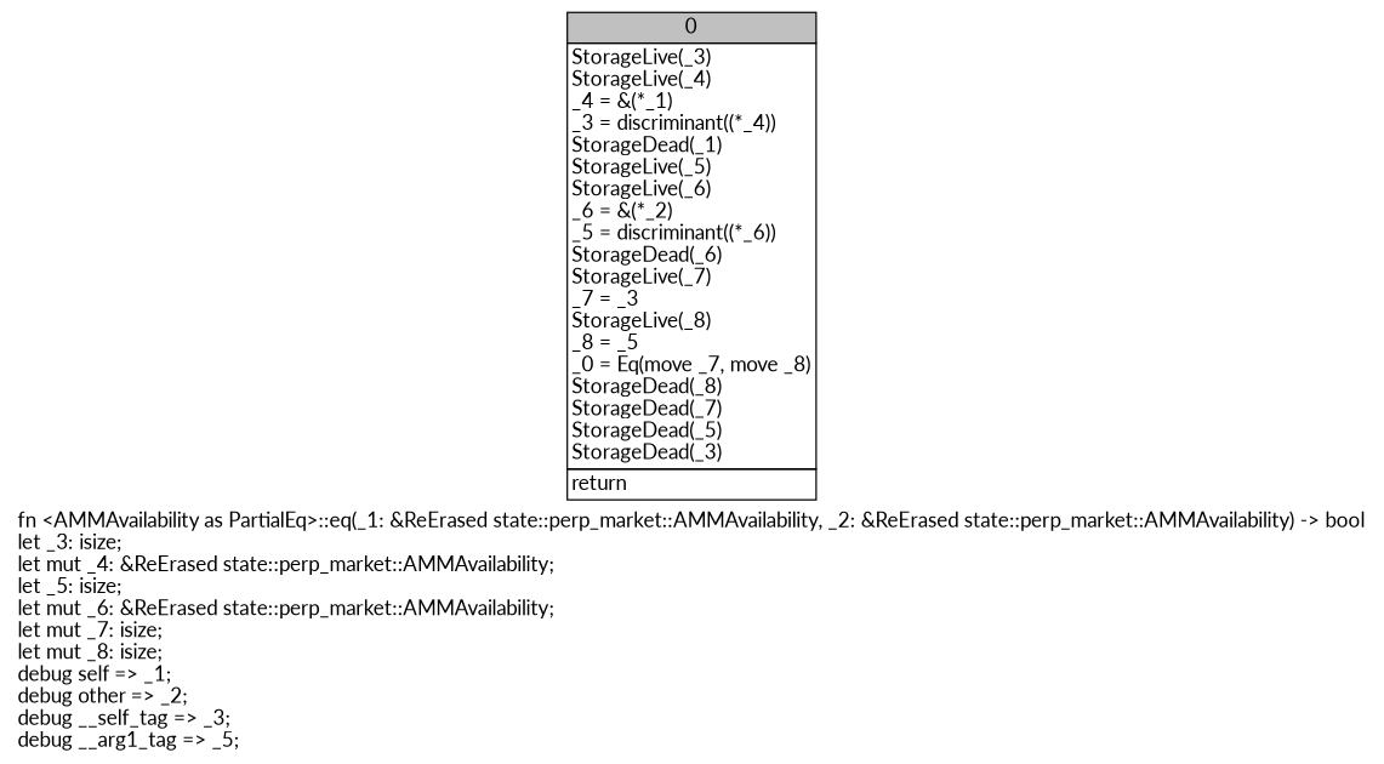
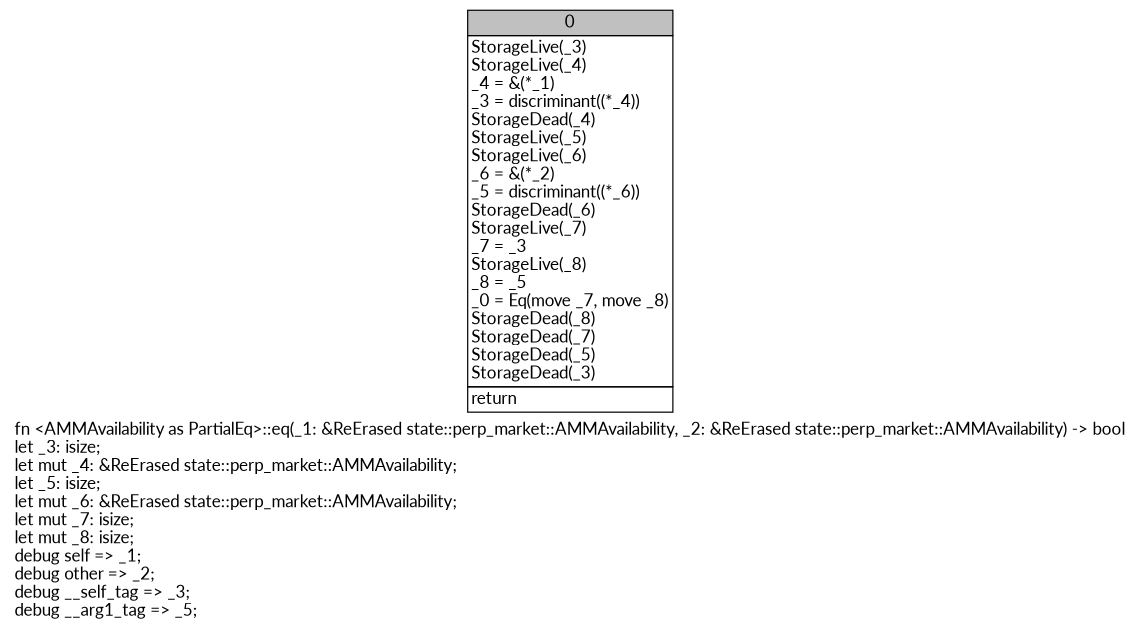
  digraph {
    fontname=Lato
    label=<fn &lt;AMMAvailability as PartialEq&gt;::eq(_1: &amp;ReErased state::perp_market::AMMAvailability, _2: &amp;ReErased state::perp_market::AMMAvailability) -&gt; bool<br align="left"/>let _3: isize;<br align="left"/>let mut _4: &amp;ReErased state::perp_market::AMMAvailability;<br align="left"/>let _5: isize;<br align="left"/>let mut _6: &amp;ReErased state::perp_market::AMMAvailability;<br align="left"/>let mut _7: isize;<br align="left"/>let mut _8: isize;<br align="left"/>debug self =&gt; _1;<br align="left"/>debug other =&gt; _2;<br align="left"/>debug __self_tag =&gt; _3;<br align="left"/>debug __arg1_tag =&gt; _5;<br align="left"/>>
-   n1 [fontname=Lato label=<<table border="0" cellborder="1" cellspacing="0"><tr><td bgcolor="gray" align="center" colspan="1">0</td></tr><tr><td align="left" balign="left">StorageLive(_3)<br/>StorageLive(_4)<br/>_4 = &amp;(*_1)<br/>_3 = discriminant((*_4))<br/>StorageDead(_1)<br/>StorageLive(_5)<br/>StorageLive(_6)<br/>_6 = &amp;(*_2)<br/>_5 = discriminant((*_6))<br/>StorageDead(_6)<br/>StorageLive(_7)<br/>_7 = _3<br/>StorageLive(_8)<br/>_8 = _5<br/>_0 = Eq(move _7, move _8)<br/>StorageDead(_8)<br/>StorageDead(_7)<br/>StorageDead(_5)<br/>StorageDead(_3)<br/></td></tr><tr><td align="left">return</td></tr></table>> shape=none]
+   n1 [fontname=Lato label=<<table border="0" cellborder="1" cellspacing="0"><tr><td bgcolor="gray" align="center" colspan="1">0</td></tr><tr><td align="left" balign="left">StorageLive(_3)<br/>StorageLive(_4)<br/>_4 = &amp;(*_1)<br/>_3 = discriminant((*_4))<br/>StorageDead(_4)<br/>StorageLive(_5)<br/>StorageLive(_6)<br/>_6 = &amp;(*_2)<br/>_5 = discriminant((*_6))<br/>StorageDead(_6)<br/>StorageLive(_7)<br/>_7 = _3<br/>StorageLive(_8)<br/>_8 = _5<br/>_0 = Eq(move _7, move _8)<br/>StorageDead(_8)<br/>StorageDead(_7)<br/>StorageDead(_5)<br/>StorageDead(_3)<br/></td></tr><tr><td align="left">return</td></tr></table>> shape=none]
  }
